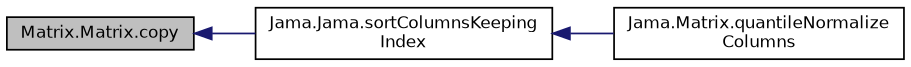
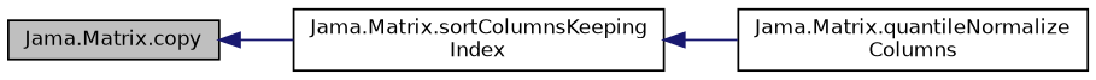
  digraph {
    rankdir=LR
    node [color=black fillcolor=white fontname=Helvetica fontsize=10 shape=record style=filled]
    edge [color=midnightblue dir=back fontname=Helvetica fontsize=10 labelfontname=Helvetica labelfontsize=10 style=solid]
-   n1 [fillcolor=grey75 fontcolor=black height=0.2 label="Matrix.Matrix.copy" width=0.4]
-   n2 [height=0.2 label="Jama.Jama.sortColumnsKeeping\lIndex" width=0.4]
+   n1 [fillcolor=grey75 fontcolor=black height=0.2 label="Jama.Matrix.copy" width=0.4]
+   n2 [height=0.2 label="Jama.Matrix.sortColumnsKeeping\lIndex" width=0.4]
    n3 [height=0.2 label="Jama.Matrix.quantileNormalize\lColumns" width=0.4]
    n1 -> n2
    n2 -> n3
  }
